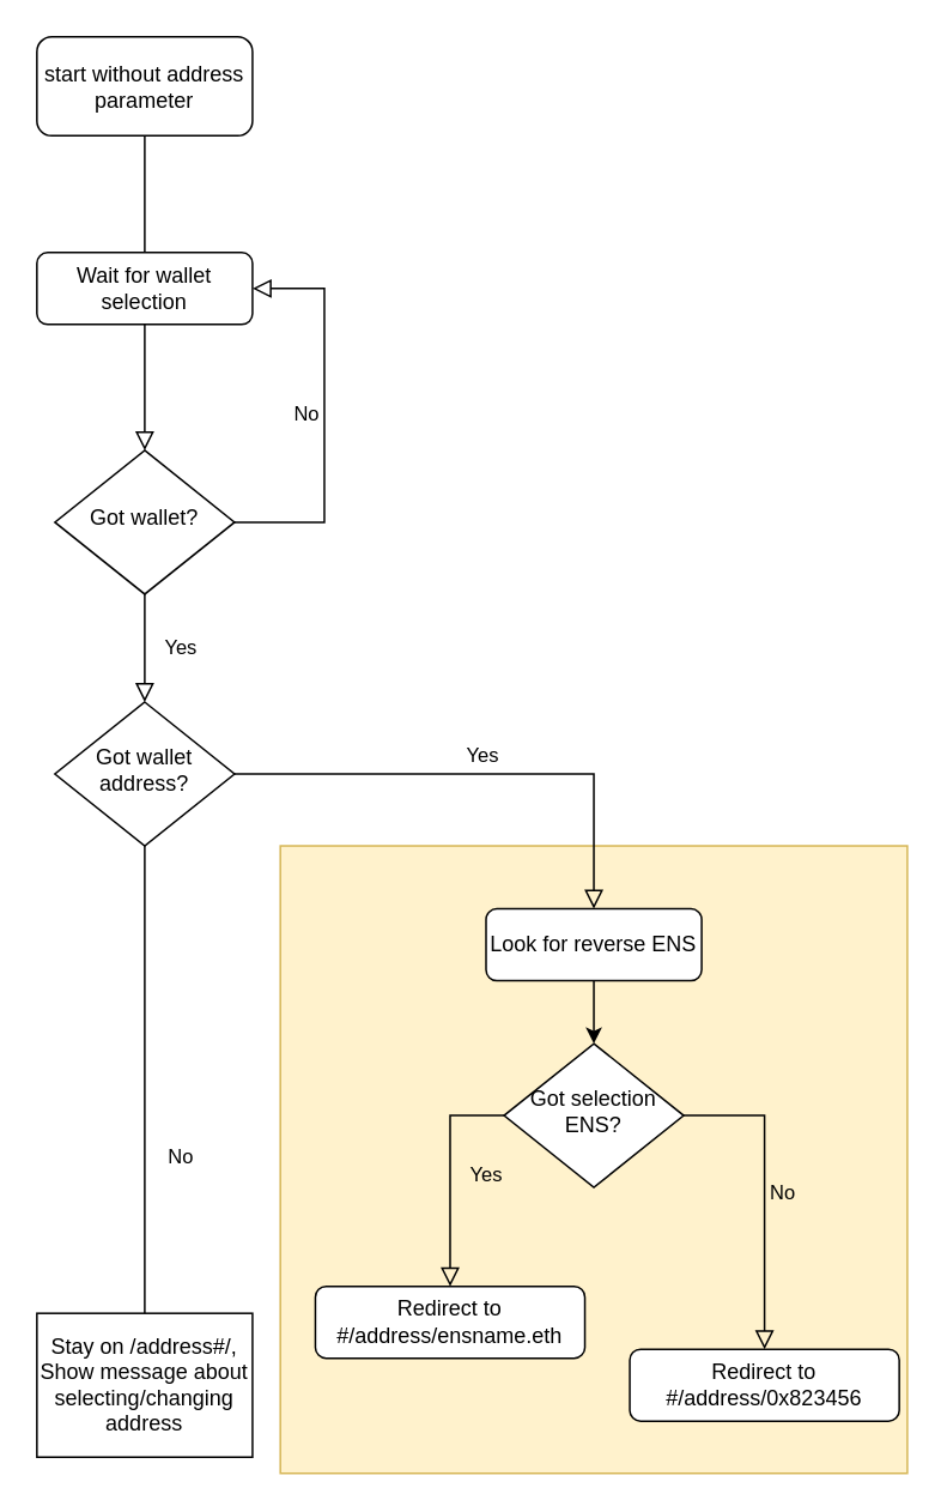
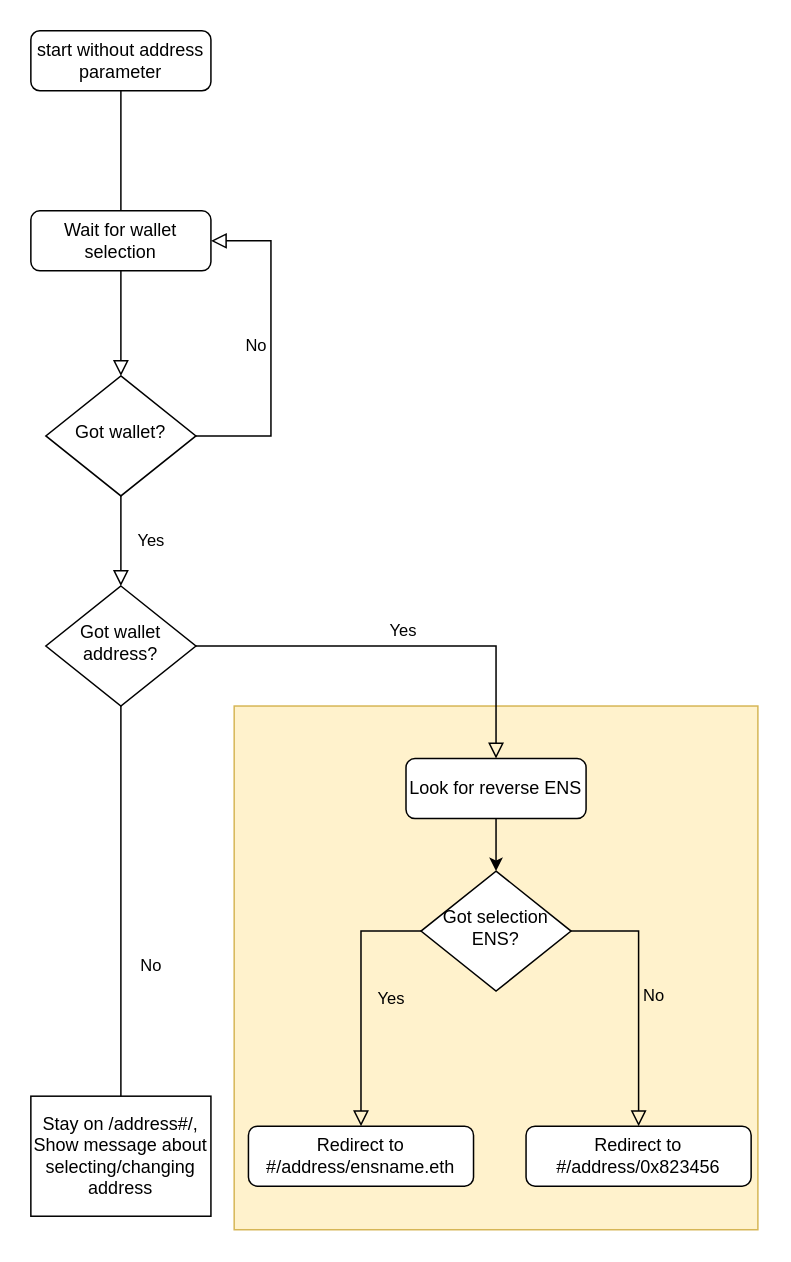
  <mxCell id="0" />
  <mxCell id="1" parent="0" />
  <mxCell id="2" value="" style="whiteSpace=wrap;html=1;aspect=fixed;fillColor=#fff2cc;strokeColor=#d6b656;" vertex="1" parent="1"><mxGeometry x="155.5" y="470" width="349" height="349" as="geometry" /></mxCell>
  <mxCell id="3" value="" style="rounded=0;html=1;jettySize=auto;orthogonalLoop=1;fontSize=11;endArrow=block;endFill=0;endSize=8;strokeWidth=1;shadow=0;labelBackgroundColor=none;edgeStyle=orthogonalEdgeStyle;" parent="1" source="4" target="7" edge="1"><mxGeometry relative="1" as="geometry" /></mxCell>
- <mxCell id="4" value="start without address parameter" style="rounded=1;whiteSpace=wrap;html=1;fontSize=12;glass=0;strokeWidth=1;shadow=0;" parent="1" vertex="1"><mxGeometry x="20" y="20" width="120" height="55" as="geometry" /></mxCell>
+ <mxCell id="4" value="start without address parameter" style="rounded=1;whiteSpace=wrap;html=1;fontSize=12;glass=0;strokeWidth=1;shadow=0;" parent="1" vertex="1"><mxGeometry x="20" y="20" width="120" height="40" as="geometry" /></mxCell>
  <mxCell id="5" value="Yes" style="rounded=0;html=1;jettySize=auto;orthogonalLoop=1;fontSize=11;endArrow=block;endFill=0;endSize=8;strokeWidth=1;shadow=0;labelBackgroundColor=none;edgeStyle=orthogonalEdgeStyle;" parent="1" source="7" target="11" edge="1"><mxGeometry y="20" relative="1" as="geometry"><mxPoint as="offset" /></mxGeometry></mxCell>
  <mxCell id="6" value="No" style="edgeStyle=orthogonalEdgeStyle;rounded=0;html=1;jettySize=auto;orthogonalLoop=1;fontSize=11;endArrow=block;endFill=0;endSize=8;strokeWidth=1;shadow=0;labelBackgroundColor=none;entryX=1;entryY=0.5;entryDx=0;entryDy=0;exitX=1;exitY=0.5;exitDx=0;exitDy=0;" parent="1" source="7" target="14" edge="1"><mxGeometry y="10" relative="1" as="geometry"><mxPoint as="offset" /><Array as="points"><mxPoint x="180" y="290" /><mxPoint x="180" y="160" /></Array></mxGeometry></mxCell>
  <mxCell id="7" value="Got wallet?" style="rhombus;whiteSpace=wrap;html=1;shadow=0;fontFamily=Helvetica;fontSize=12;align=center;strokeWidth=1;spacing=6;spacingTop=-4;" parent="1" vertex="1"><mxGeometry x="30" y="250" width="100" height="80" as="geometry" /></mxCell>
  <mxCell id="8" value="Look for reverse ENS" style="rounded=1;whiteSpace=wrap;html=1;fontSize=12;glass=0;strokeWidth=1;shadow=0;" parent="1" vertex="1"><mxGeometry x="270" y="505" width="120" height="40" as="geometry" /></mxCell>
  <mxCell id="9" value="No" style="rounded=0;html=1;jettySize=auto;orthogonalLoop=1;fontSize=11;endArrow=none;endFill=0;endSize=8;strokeWidth=1;shadow=0;labelBackgroundColor=none;edgeStyle=orthogonalEdgeStyle;" parent="1" source="11" target="12" edge="1"><mxGeometry x="0.333" y="20" relative="1" as="geometry"><mxPoint as="offset" /></mxGeometry></mxCell>
  <mxCell id="10" value="Yes" style="edgeStyle=orthogonalEdgeStyle;rounded=0;html=1;jettySize=auto;orthogonalLoop=1;fontSize=11;endArrow=block;endFill=0;endSize=8;strokeWidth=1;shadow=0;labelBackgroundColor=none;entryX=0.5;entryY=0;entryDx=0;entryDy=0;" parent="1" source="11" target="8" edge="1"><mxGeometry y="10" relative="1" as="geometry"><mxPoint as="offset" /><mxPoint x="240" y="502" as="targetPoint" /></mxGeometry></mxCell>
  <mxCell id="11" value="Got wallet address?" style="rhombus;whiteSpace=wrap;html=1;shadow=0;fontFamily=Helvetica;fontSize=12;align=center;strokeWidth=1;spacing=6;spacingTop=-4;" parent="1" vertex="1"><mxGeometry x="30" y="390" width="100" height="80" as="geometry" /></mxCell>
  <mxCell id="12" value="Stay on /address#/,&lt;br&gt;Show message about selecting/changing address" style="whiteSpace=wrap;html=1;fontSize=12;glass=0;strokeWidth=1;shadow=0;rounded=0;" parent="1" vertex="1"><mxGeometry x="20" y="730" width="120" height="80" as="geometry" /></mxCell>
- <mxCell id="13" value="Redirect to #/address/ensname.eth" style="rounded=1;whiteSpace=wrap;html=1;fontSize=12;glass=0;strokeWidth=1;shadow=0;" parent="1" vertex="1"><mxGeometry x="175" y="715" width="150" height="40" as="geometry" /></mxCell>
+ <mxCell id="13" value="Redirect to #/address/ensname.eth" style="rounded=1;whiteSpace=wrap;html=1;fontSize=12;glass=0;strokeWidth=1;shadow=0;" parent="1" vertex="1"><mxGeometry x="165" y="750" width="150" height="40" as="geometry" /></mxCell>
  <mxCell id="14" value="Wait for wallet selection" style="rounded=1;whiteSpace=wrap;html=1;fontSize=12;glass=0;strokeWidth=1;shadow=0;" vertex="1" parent="1"><mxGeometry x="20" y="140" width="120" height="40" as="geometry" /></mxCell>
  <mxCell id="15" value="Got selection ENS?" style="rhombus;whiteSpace=wrap;html=1;shadow=0;fontFamily=Helvetica;fontSize=12;align=center;strokeWidth=1;spacing=6;spacingTop=-4;" vertex="1" parent="1"><mxGeometry x="280" y="580" width="100" height="80" as="geometry" /></mxCell>
  <mxCell id="16" value="" style="endArrow=classic;html=1;exitX=0.5;exitY=1;exitDx=0;exitDy=0;entryX=0.5;entryY=0;entryDx=0;entryDy=0;" edge="1" parent="1" source="8" target="15"><mxGeometry width="50" height="50" relative="1" as="geometry"><mxPoint x="260" y="860" as="sourcePoint" /><mxPoint x="310" y="810" as="targetPoint" /></mxGeometry></mxCell>
  <mxCell id="17" value="Yes" style="rounded=0;html=1;jettySize=auto;orthogonalLoop=1;fontSize=11;endArrow=block;endFill=0;endSize=8;strokeWidth=1;shadow=0;labelBackgroundColor=none;edgeStyle=orthogonalEdgeStyle;exitX=0;exitY=0.5;exitDx=0;exitDy=0;entryX=0.5;entryY=0;entryDx=0;entryDy=0;" edge="1" parent="1" source="15" target="13"><mxGeometry y="20" relative="1" as="geometry"><mxPoint as="offset" /><mxPoint x="90" y="340" as="sourcePoint" /><mxPoint x="90" y="400" as="targetPoint" /></mxGeometry></mxCell>
  <mxCell id="18" value="Redirect to #/address/0x823456" style="rounded=1;whiteSpace=wrap;html=1;fontSize=12;glass=0;strokeWidth=1;shadow=0;" vertex="1" parent="1"><mxGeometry x="350" y="750" width="150" height="40" as="geometry" /></mxCell>
  <mxCell id="19" value="No" style="edgeStyle=orthogonalEdgeStyle;rounded=0;html=1;jettySize=auto;orthogonalLoop=1;fontSize=11;endArrow=block;endFill=0;endSize=8;strokeWidth=1;shadow=0;labelBackgroundColor=none;exitX=1;exitY=0.5;exitDx=0;exitDy=0;entryX=0.5;entryY=0;entryDx=0;entryDy=0;" edge="1" parent="1" source="15" target="18"><mxGeometry y="10" relative="1" as="geometry"><mxPoint as="offset" /><mxPoint x="140" y="440" as="sourcePoint" /><mxPoint x="250" y="512" as="targetPoint" /></mxGeometry></mxCell>
